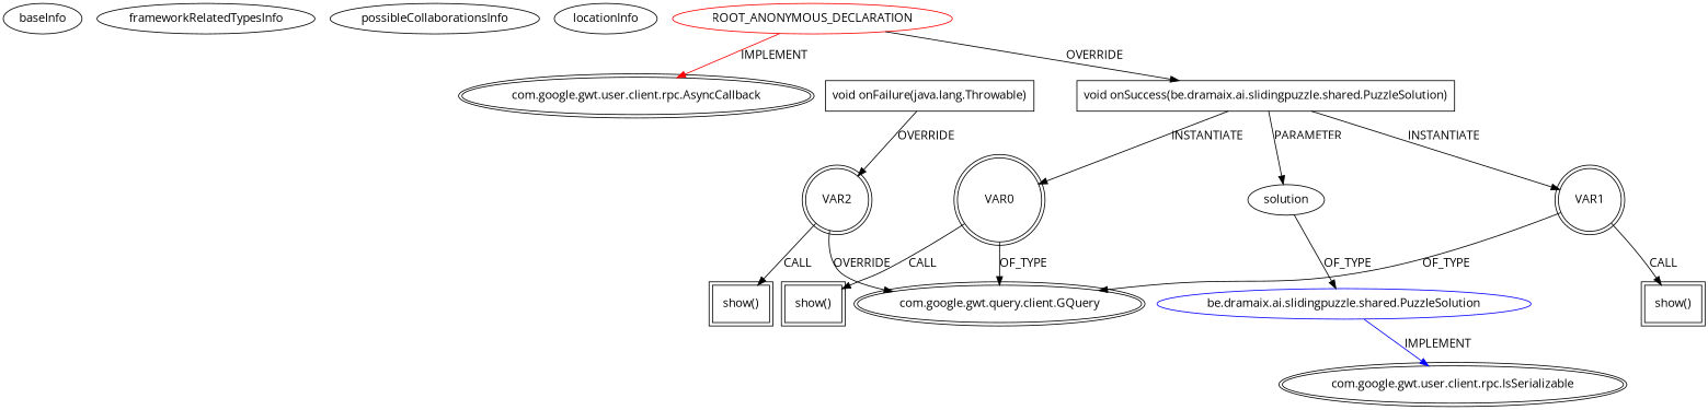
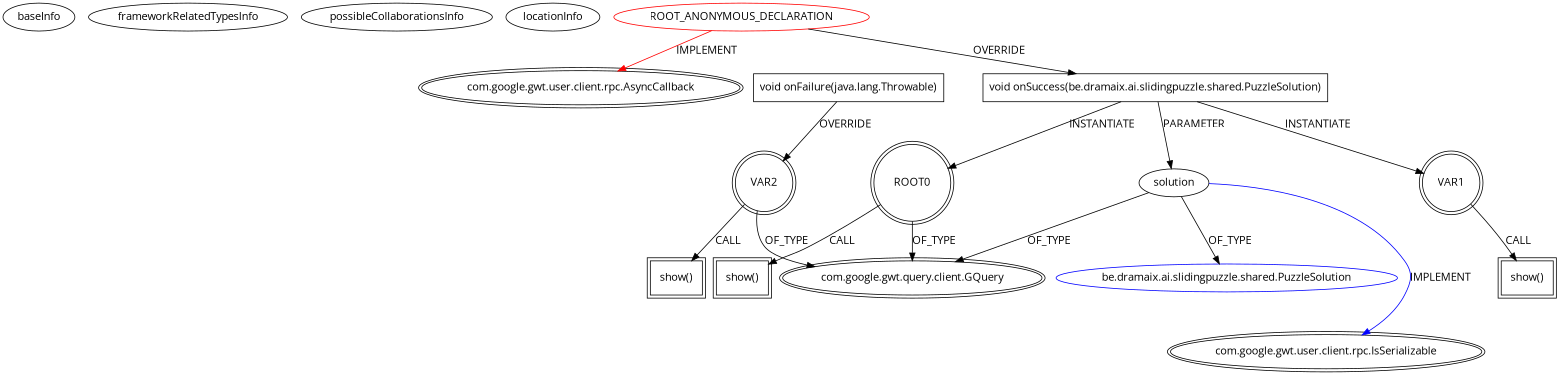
  digraph {
    fontname="Open Sans"
    node [fontname="Open Sans" isFrameworkType=true]
    edge [fontname="Open Sans"]
    baseInfo [category=extension_graph graphId=3115 isAnonymous=true possibleRelation=true isFrameworkType=""]
    frameworkRelatedTypesInfo [0="com.google.gwt.user.client.rpc.AsyncCallback" isFrameworkType=""]
    possibleCollaborationsInfo [0="3115~OVERRIDING_METHOD_DECLARATION-PARAMETER_DECLARATION-~com.google.gwt.user.client.rpc.AsyncCallback ~com.google.gwt.user.client.rpc.IsSerializable ~true~false" isFrameworkType=""]
    locationInfo [contextSignature="void solve()" filePath="/jDramaix-SlidingPuzzle/SlidingPuzzle-master/src/be/dramaix/ai/slidingpuzzle/client/SlidingPuzzleApp.java" graphId=3115 projectName="jDramaix-SlidingPuzzle" isFrameworkType=""]
    n5 [color=red isFrameworkType=false label=ROOT_ANONYMOUS_DECLARATION vertexType=ROOT_ANONYMOUS_DECLARATION]
    n6 [label="com.google.gwt.user.client.rpc.AsyncCallback" peripheries=2 vertexType=FRAMEWORK_INTERFACE_TYPE]
    n7 [isFrameworkType=false label="void onSuccess(be.dramaix.ai.slidingpuzzle.shared.PuzzleSolution)" shape=box vertexType=OVERRIDING_METHOD_DECLARATION]
    n8 [isFrameworkType=false label=solution vertexType=PARAMETER_DECLARATION]
-   n9 [label=VAR0 peripheries=2 shape=circle vertexType=VARIABLE_EXPRESION]
+   n9 [label=ROOT0 peripheries=2 shape=circle vertexType=VARIABLE_EXPRESION]
    n10 [label=VAR1 peripheries=2 shape=circle vertexType=VARIABLE_EXPRESION]
    n11 [isFrameworkType=false label="void onFailure(java.lang.Throwable)" shape=box vertexType=OVERRIDING_METHOD_DECLARATION]
    n12 [label=VAR2 peripheries=2 shape=circle vertexType=VARIABLE_EXPRESION]
    n13 [color=blue isFrameworkType=false label="be.dramaix.ai.slidingpuzzle.shared.PuzzleSolution" vertexType=REFERENCE_CLIENT_CLASS_DECLARATION]
    n14 [label="com.google.gwt.query.client.GQuery" peripheries=2 vertexType=FRAMEWORK_CLASS_TYPE]
    n15 [label="show()" peripheries=2 shape=box vertexType=INSIDE_CALL]
    n16 [label="show()" peripheries=2 shape=box vertexType=INSIDE_CALL]
    n17 [label="com.google.gwt.user.client.rpc.IsSerializable" peripheries=2 vertexType=FRAMEWORK_INTERFACE_TYPE]
    n18 [label="show()" peripheries=2 shape=box vertexType=INSIDE_CALL]
    n5 -> n6 [color=red label=IMPLEMENT]
    n5 -> n7 [label=OVERRIDE]
    n7 -> n8 [label=PARAMETER]
    n7 -> n9 [label=INSTANTIATE]
    n7 -> n10 [label=INSTANTIATE]
    n8 -> n13 [label=OF_TYPE]
    n9 -> n14 [label=OF_TYPE]
    n9 -> n15 [label=CALL]
-   n10 -> n14 [label=OF_TYPE]
+   n8 -> n14 [label=OF_TYPE]
    n10 -> n16 [label=CALL]
    n11 -> n12 [label=OVERRIDE]
-   n12 -> n14 [label=OVERRIDE]
+   n12 -> n14 [label=OF_TYPE]
    n12 -> n18 [label=CALL]
-   n13 -> n17 [color=blue label=IMPLEMENT]
+   n8 -> n17 [color=blue label=IMPLEMENT]
  }
